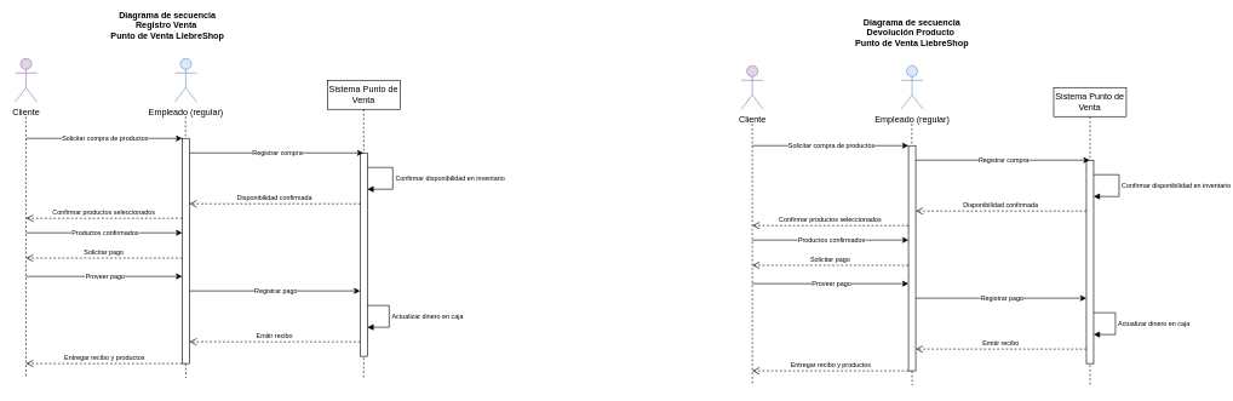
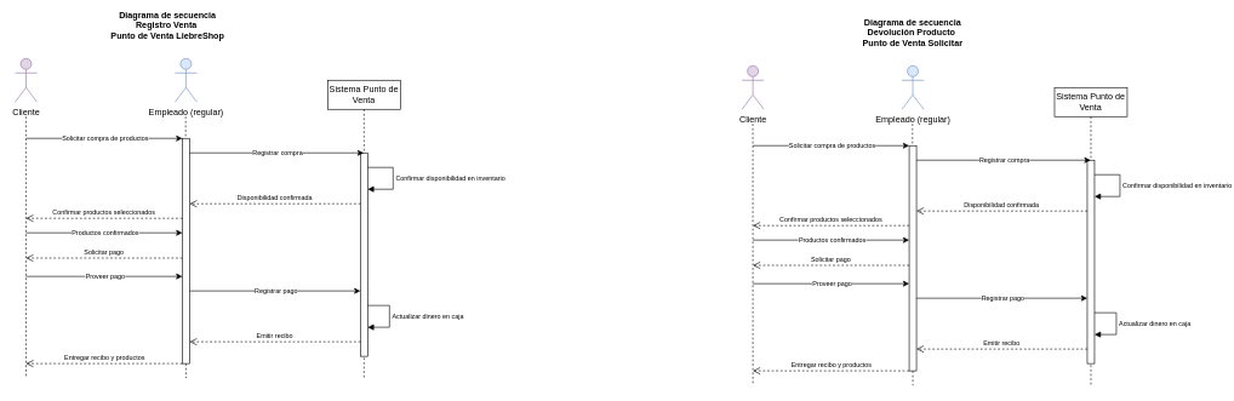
  <mxCell id="0" />
  <mxCell id="1" parent="0" />
  <mxCell id="2" value="Empleado (regular)" style="shape=umlActor;verticalLabelPosition=bottom;verticalAlign=top;html=1;fillColor=#dae8fc;strokeColor=#6c8ebf;" vertex="1" parent="1"><mxGeometry x="240" y="80" width="30" height="60" as="geometry" /></mxCell>
  <mxCell id="3" value="Cliente" style="shape=umlActor;verticalLabelPosition=bottom;verticalAlign=top;html=1;fillColor=#e1d5e7;strokeColor=#9673a6;" vertex="1" parent="1"><mxGeometry x="20" y="80" width="30" height="60" as="geometry" /></mxCell>
  <mxCell id="4" value="Sistema Punto de Venta" style="shape=umlLifeline;perimeter=lifelinePerimeter;whiteSpace=wrap;html=1;container=1;dropTarget=0;collapsible=0;recursiveResize=0;outlineConnect=0;portConstraint=eastwest;newEdgeStyle={&quot;curved&quot;:0,&quot;rounded&quot;:0};" vertex="1" parent="1"><mxGeometry x="450" y="110" width="100" height="410" as="geometry" /></mxCell>
  <mxCell id="5" value="" style="html=1;points=[[0,0,0,0,5],[0,1,0,0,-5],[1,0,0,0,5],[1,1,0,0,-5]];perimeter=orthogonalPerimeter;outlineConnect=0;targetShapes=umlLifeline;portConstraint=eastwest;newEdgeStyle={&quot;curved&quot;:0,&quot;rounded&quot;:0};" vertex="1" parent="4"><mxGeometry x="45" y="100" width="10" height="280" as="geometry" /></mxCell>
  <mxCell id="6" value="&lt;font style=&quot;font-size: 9px;&quot;&gt;Confirmar disponibilidad en inventario&lt;/font&gt;" style="html=1;align=left;spacingLeft=2;endArrow=block;rounded=0;edgeStyle=orthogonalEdgeStyle;curved=0;rounded=0;" edge="1" parent="4"><mxGeometry relative="1" as="geometry"><mxPoint x="55" y="119.998" as="sourcePoint" /><Array as="points"><mxPoint x="90" y="119.99" /><mxPoint x="90" y="149.99" /></Array><mxPoint x="55" y="149.99" as="targetPoint" /></mxGeometry></mxCell>
  <mxCell id="7" value="&lt;font style=&quot;font-size: 9px;&quot;&gt;Actualizar dinero en caja&lt;/font&gt;" style="html=1;align=left;spacingLeft=2;endArrow=block;rounded=0;edgeStyle=orthogonalEdgeStyle;curved=0;rounded=0;" edge="1" parent="4" source="5" target="5"><mxGeometry relative="1" as="geometry"><mxPoint x="60" y="310" as="sourcePoint" /><Array as="points"><mxPoint x="85" y="310" /><mxPoint x="85" y="340" /></Array><mxPoint x="60" y="340" as="targetPoint" /></mxGeometry></mxCell>
  <mxCell id="8" value="" style="endArrow=none;dashed=1;html=1;rounded=0;" edge="1" parent="1"><mxGeometry width="50" height="50" relative="1" as="geometry"><mxPoint x="34.9" y="160" as="sourcePoint" /><mxPoint x="35" y="520" as="targetPoint" /></mxGeometry></mxCell>
  <mxCell id="9" value="" style="endArrow=none;dashed=1;html=1;rounded=0;" edge="1" parent="1" source="13"><mxGeometry width="50" height="50" relative="1" as="geometry"><mxPoint x="254.58" y="160" as="sourcePoint" /><mxPoint x="255" y="520" as="targetPoint" /></mxGeometry></mxCell>
  <mxCell id="10" value="" style="endArrow=classic;html=1;rounded=0;" edge="1" parent="1" target="13"><mxGeometry relative="1" as="geometry"><mxPoint x="35" y="190" as="sourcePoint" /><mxPoint x="250" y="190" as="targetPoint" /></mxGeometry></mxCell>
  <mxCell id="11" value="Solicitar compra de productos" style="edgeLabel;resizable=0;html=1;;align=center;verticalAlign=middle;fontSize=9;" connectable="0" vertex="1" parent="10"><mxGeometry relative="1" as="geometry" /></mxCell>
  <mxCell id="12" value="" style="endArrow=none;dashed=1;html=1;rounded=0;" edge="1" parent="1" target="13"><mxGeometry width="50" height="50" relative="1" as="geometry"><mxPoint x="254.58" y="160" as="sourcePoint" /><mxPoint x="254.68" y="590" as="targetPoint" /></mxGeometry></mxCell>
  <mxCell id="13" value="" style="html=1;points=[[0,0,0,0,5],[0,1,0,0,-5],[1,0,0,0,5],[1,1,0,0,-5]];perimeter=orthogonalPerimeter;outlineConnect=0;targetShapes=umlLifeline;portConstraint=eastwest;newEdgeStyle={&quot;curved&quot;:0,&quot;rounded&quot;:0};" vertex="1" parent="1"><mxGeometry x="250" y="190" width="10" height="310" as="geometry" /></mxCell>
  <mxCell id="14" value="" style="endArrow=classic;html=1;rounded=0;" edge="1" parent="1" target="4"><mxGeometry relative="1" as="geometry"><mxPoint x="260" y="210" as="sourcePoint" /><mxPoint x="480" y="210" as="targetPoint" /></mxGeometry></mxCell>
  <mxCell id="15" value="Registrar compra" style="edgeLabel;resizable=0;html=1;;align=center;verticalAlign=middle;fontSize=9;" connectable="0" vertex="1" parent="14"><mxGeometry relative="1" as="geometry" /></mxCell>
  <mxCell id="16" value="&lt;font style=&quot;font-size: 9px;&quot;&gt;Confirmar productos seleccionados&lt;/font&gt;" style="html=1;verticalAlign=bottom;endArrow=open;dashed=1;endSize=8;curved=0;rounded=0;" edge="1" parent="1"><mxGeometry relative="1" as="geometry"><mxPoint x="250" y="300" as="sourcePoint" /><mxPoint x="35" y="300" as="targetPoint" /></mxGeometry></mxCell>
  <mxCell id="17" value="&lt;font style=&quot;font-size: 9px;&quot;&gt;Disponibilidad confirmada&lt;/font&gt;" style="html=1;verticalAlign=bottom;endArrow=open;dashed=1;endSize=8;curved=0;rounded=0;entryX=0.994;entryY=0.604;entryDx=0;entryDy=0;entryPerimeter=0;" edge="1" parent="1"><mxGeometry x="-0.0" relative="1" as="geometry"><mxPoint x="495.06" y="280" as="sourcePoint" /><mxPoint x="260" y="280" as="targetPoint" /><mxPoint as="offset" /></mxGeometry></mxCell>
  <mxCell id="18" value="" style="endArrow=classic;html=1;rounded=0;" edge="1" parent="1"><mxGeometry relative="1" as="geometry"><mxPoint x="35" y="320" as="sourcePoint" /><mxPoint x="250" y="320" as="targetPoint" /></mxGeometry></mxCell>
  <mxCell id="19" value="Productos confirmados" style="edgeLabel;resizable=0;html=1;;align=center;verticalAlign=middle;fontSize=9;" connectable="0" vertex="1" parent="18"><mxGeometry relative="1" as="geometry" /></mxCell>
  <mxCell id="20" value="&lt;font style=&quot;font-size: 9px;&quot;&gt;Solicitar pago&lt;/font&gt;" style="html=1;verticalAlign=bottom;endArrow=open;dashed=1;endSize=8;curved=0;rounded=0;" edge="1" parent="1"><mxGeometry relative="1" as="geometry"><mxPoint x="250" y="354.76" as="sourcePoint" /><mxPoint x="35" y="354.76" as="targetPoint" /></mxGeometry></mxCell>
  <mxCell id="21" value="" style="endArrow=classic;html=1;rounded=0;" edge="1" parent="1"><mxGeometry relative="1" as="geometry"><mxPoint x="35" y="380" as="sourcePoint" /><mxPoint x="250" y="380" as="targetPoint" /></mxGeometry></mxCell>
  <mxCell id="22" value="Proveer pago" style="edgeLabel;resizable=0;html=1;;align=center;verticalAlign=middle;fontSize=9;" connectable="0" vertex="1" parent="21"><mxGeometry relative="1" as="geometry" /></mxCell>
  <mxCell id="23" value="" style="endArrow=classic;html=1;rounded=0;" edge="1" parent="1" target="5"><mxGeometry relative="1" as="geometry"><mxPoint x="260" y="400" as="sourcePoint" /><mxPoint x="490" y="400" as="targetPoint" /></mxGeometry></mxCell>
  <mxCell id="24" value="Registrar pago" style="edgeLabel;resizable=0;html=1;;align=center;verticalAlign=middle;fontSize=9;" connectable="0" vertex="1" parent="23"><mxGeometry relative="1" as="geometry" /></mxCell>
  <mxCell id="25" value="&lt;font style=&quot;font-size: 9px;&quot;&gt;Emitir recibo&lt;/font&gt;" style="html=1;verticalAlign=bottom;endArrow=open;dashed=1;endSize=8;curved=0;rounded=0;" edge="1" parent="1" target="13"><mxGeometry relative="1" as="geometry"><mxPoint x="495" y="470" as="sourcePoint" /><mxPoint x="280" y="470" as="targetPoint" /></mxGeometry></mxCell>
  <mxCell id="26" value="&lt;font style=&quot;font-size: 9px;&quot;&gt;Entregar recibo y productos&lt;/font&gt;" style="html=1;verticalAlign=bottom;endArrow=open;dashed=1;endSize=8;curved=0;rounded=0;exitX=-0.015;exitY=1;exitDx=0;exitDy=0;exitPerimeter=0;" edge="1" parent="1" source="13"><mxGeometry relative="1" as="geometry"><mxPoint x="250" y="490" as="sourcePoint" /><mxPoint x="35" y="500" as="targetPoint" /></mxGeometry></mxCell>
  <mxCell id="27" value="Diagrama de secuencia Registro Venta&amp;nbsp;&lt;div&gt;Punto de Venta LiebreShop&lt;/div&gt;" style="text;html=1;align=center;verticalAlign=middle;whiteSpace=wrap;rounded=0;fontStyle=1" vertex="1" parent="1"><mxGeometry x="145" y="20" width="170" height="30" as="geometry" /></mxCell>
  <mxCell id="28" value="Empleado (regular)" style="shape=umlActor;verticalLabelPosition=bottom;verticalAlign=top;html=1;fillColor=#dae8fc;strokeColor=#6c8ebf;" vertex="1" parent="1"><mxGeometry x="1240" y="90" width="30" height="60" as="geometry" /></mxCell>
  <mxCell id="29" value="Cliente" style="shape=umlActor;verticalLabelPosition=bottom;verticalAlign=top;html=1;fillColor=#e1d5e7;strokeColor=#9673a6;" vertex="1" parent="1"><mxGeometry x="1020" y="90" width="30" height="60" as="geometry" /></mxCell>
  <mxCell id="30" value="Sistema Punto de Venta" style="shape=umlLifeline;perimeter=lifelinePerimeter;whiteSpace=wrap;html=1;container=1;dropTarget=0;collapsible=0;recursiveResize=0;outlineConnect=0;portConstraint=eastwest;newEdgeStyle={&quot;curved&quot;:0,&quot;rounded&quot;:0};" vertex="1" parent="1"><mxGeometry x="1450" y="120" width="100" height="410" as="geometry" /></mxCell>
  <mxCell id="31" value="" style="html=1;points=[[0,0,0,0,5],[0,1,0,0,-5],[1,0,0,0,5],[1,1,0,0,-5]];perimeter=orthogonalPerimeter;outlineConnect=0;targetShapes=umlLifeline;portConstraint=eastwest;newEdgeStyle={&quot;curved&quot;:0,&quot;rounded&quot;:0};" vertex="1" parent="30"><mxGeometry x="45" y="100" width="10" height="280" as="geometry" /></mxCell>
  <mxCell id="32" value="&lt;font style=&quot;font-size: 9px;&quot;&gt;Confirmar disponibilidad en inventario&lt;/font&gt;" style="html=1;align=left;spacingLeft=2;endArrow=block;rounded=0;edgeStyle=orthogonalEdgeStyle;curved=0;rounded=0;" edge="1" parent="30"><mxGeometry relative="1" as="geometry"><mxPoint x="55" y="119.998" as="sourcePoint" /><Array as="points"><mxPoint x="90" y="119.99" /><mxPoint x="90" y="149.99" /></Array><mxPoint x="55" y="149.99" as="targetPoint" /></mxGeometry></mxCell>
  <mxCell id="33" value="&lt;font style=&quot;font-size: 9px;&quot;&gt;Actualizar dinero en caja&lt;/font&gt;" style="html=1;align=left;spacingLeft=2;endArrow=block;rounded=0;edgeStyle=orthogonalEdgeStyle;curved=0;rounded=0;" edge="1" parent="30" source="31" target="31"><mxGeometry relative="1" as="geometry"><mxPoint x="60" y="310" as="sourcePoint" /><Array as="points"><mxPoint x="85" y="310" /><mxPoint x="85" y="340" /></Array><mxPoint x="60" y="340" as="targetPoint" /></mxGeometry></mxCell>
  <mxCell id="34" value="" style="endArrow=none;dashed=1;html=1;rounded=0;" edge="1" parent="1"><mxGeometry width="50" height="50" relative="1" as="geometry"><mxPoint x="1034.9" y="170" as="sourcePoint" /><mxPoint x="1035" y="530" as="targetPoint" /></mxGeometry></mxCell>
  <mxCell id="35" value="" style="endArrow=none;dashed=1;html=1;rounded=0;" edge="1" parent="1" source="39"><mxGeometry width="50" height="50" relative="1" as="geometry"><mxPoint x="1254.58" y="170" as="sourcePoint" /><mxPoint x="1255" y="530" as="targetPoint" /></mxGeometry></mxCell>
  <mxCell id="36" value="" style="endArrow=classic;html=1;rounded=0;" edge="1" parent="1" target="39"><mxGeometry relative="1" as="geometry"><mxPoint x="1035" y="200" as="sourcePoint" /><mxPoint x="1250" y="200" as="targetPoint" /></mxGeometry></mxCell>
  <mxCell id="37" value="Solicitar compra de productos" style="edgeLabel;resizable=0;html=1;;align=center;verticalAlign=middle;fontSize=9;" connectable="0" vertex="1" parent="36"><mxGeometry relative="1" as="geometry" /></mxCell>
  <mxCell id="38" value="" style="endArrow=none;dashed=1;html=1;rounded=0;" edge="1" parent="1" target="39"><mxGeometry width="50" height="50" relative="1" as="geometry"><mxPoint x="1254.58" y="170" as="sourcePoint" /><mxPoint x="1254.68" y="600" as="targetPoint" /></mxGeometry></mxCell>
  <mxCell id="39" value="" style="html=1;points=[[0,0,0,0,5],[0,1,0,0,-5],[1,0,0,0,5],[1,1,0,0,-5]];perimeter=orthogonalPerimeter;outlineConnect=0;targetShapes=umlLifeline;portConstraint=eastwest;newEdgeStyle={&quot;curved&quot;:0,&quot;rounded&quot;:0};" vertex="1" parent="1"><mxGeometry x="1250" y="200" width="10" height="310" as="geometry" /></mxCell>
  <mxCell id="40" value="" style="endArrow=classic;html=1;rounded=0;" edge="1" parent="1" target="30"><mxGeometry relative="1" as="geometry"><mxPoint x="1260" y="220" as="sourcePoint" /><mxPoint x="1480" y="220" as="targetPoint" /></mxGeometry></mxCell>
  <mxCell id="41" value="Registrar compra" style="edgeLabel;resizable=0;html=1;;align=center;verticalAlign=middle;fontSize=9;" connectable="0" vertex="1" parent="40"><mxGeometry relative="1" as="geometry" /></mxCell>
  <mxCell id="42" value="&lt;font style=&quot;font-size: 9px;&quot;&gt;Confirmar productos seleccionados&lt;/font&gt;" style="html=1;verticalAlign=bottom;endArrow=open;dashed=1;endSize=8;curved=0;rounded=0;" edge="1" parent="1"><mxGeometry relative="1" as="geometry"><mxPoint x="1250" y="310" as="sourcePoint" /><mxPoint x="1035" y="310" as="targetPoint" /></mxGeometry></mxCell>
  <mxCell id="43" value="&lt;font style=&quot;font-size: 9px;&quot;&gt;Disponibilidad confirmada&lt;/font&gt;" style="html=1;verticalAlign=bottom;endArrow=open;dashed=1;endSize=8;curved=0;rounded=0;entryX=0.994;entryY=0.604;entryDx=0;entryDy=0;entryPerimeter=0;" edge="1" parent="1"><mxGeometry x="-0.0" relative="1" as="geometry"><mxPoint x="1495.06" y="290" as="sourcePoint" /><mxPoint x="1260" y="290" as="targetPoint" /><mxPoint as="offset" /></mxGeometry></mxCell>
  <mxCell id="44" value="" style="endArrow=classic;html=1;rounded=0;" edge="1" parent="1"><mxGeometry relative="1" as="geometry"><mxPoint x="1035" y="330" as="sourcePoint" /><mxPoint x="1250" y="330" as="targetPoint" /></mxGeometry></mxCell>
  <mxCell id="45" value="Productos confirmados" style="edgeLabel;resizable=0;html=1;;align=center;verticalAlign=middle;fontSize=9;" connectable="0" vertex="1" parent="44"><mxGeometry relative="1" as="geometry" /></mxCell>
  <mxCell id="46" value="&lt;font style=&quot;font-size: 9px;&quot;&gt;Solicitar pago&lt;/font&gt;" style="html=1;verticalAlign=bottom;endArrow=open;dashed=1;endSize=8;curved=0;rounded=0;" edge="1" parent="1"><mxGeometry relative="1" as="geometry"><mxPoint x="1250" y="364.76" as="sourcePoint" /><mxPoint x="1035" y="364.76" as="targetPoint" /></mxGeometry></mxCell>
  <mxCell id="47" value="" style="endArrow=classic;html=1;rounded=0;" edge="1" parent="1"><mxGeometry relative="1" as="geometry"><mxPoint x="1035" y="390" as="sourcePoint" /><mxPoint x="1250" y="390" as="targetPoint" /></mxGeometry></mxCell>
  <mxCell id="48" value="Proveer pago" style="edgeLabel;resizable=0;html=1;;align=center;verticalAlign=middle;fontSize=9;" connectable="0" vertex="1" parent="47"><mxGeometry relative="1" as="geometry" /></mxCell>
  <mxCell id="49" value="" style="endArrow=classic;html=1;rounded=0;" edge="1" parent="1" target="31"><mxGeometry relative="1" as="geometry"><mxPoint x="1260" y="410" as="sourcePoint" /><mxPoint x="1490" y="410" as="targetPoint" /></mxGeometry></mxCell>
  <mxCell id="50" value="Registrar pago" style="edgeLabel;resizable=0;html=1;;align=center;verticalAlign=middle;fontSize=9;" connectable="0" vertex="1" parent="49"><mxGeometry relative="1" as="geometry" /></mxCell>
  <mxCell id="51" value="&lt;font style=&quot;font-size: 9px;&quot;&gt;Emitir recibo&lt;/font&gt;" style="html=1;verticalAlign=bottom;endArrow=open;dashed=1;endSize=8;curved=0;rounded=0;" edge="1" parent="1" target="39"><mxGeometry relative="1" as="geometry"><mxPoint x="1495" y="480" as="sourcePoint" /><mxPoint x="1280" y="480" as="targetPoint" /></mxGeometry></mxCell>
  <mxCell id="52" value="&lt;font style=&quot;font-size: 9px;&quot;&gt;Entregar recibo y productos&lt;/font&gt;" style="html=1;verticalAlign=bottom;endArrow=open;dashed=1;endSize=8;curved=0;rounded=0;exitX=-0.015;exitY=1;exitDx=0;exitDy=0;exitPerimeter=0;" edge="1" parent="1" source="39"><mxGeometry relative="1" as="geometry"><mxPoint x="1250" y="500" as="sourcePoint" /><mxPoint x="1035" y="510" as="targetPoint" /></mxGeometry></mxCell>
- <mxCell id="53" value="Diagrama de secuencia Devolución Producto&amp;nbsp;&lt;div&gt;Punto de Venta LiebreShop&lt;/div&gt;" style="text;html=1;align=center;verticalAlign=middle;whiteSpace=wrap;rounded=0;fontStyle=1" vertex="1" parent="1"><mxGeometry x="1170" y="30" width="170" height="30" as="geometry" /></mxCell>
+ <mxCell id="53" value="Diagrama de secuencia Devolución Producto&amp;nbsp;&lt;div&gt;Punto de Venta Solicitar&lt;/div&gt;" style="text;html=1;align=center;verticalAlign=middle;whiteSpace=wrap;rounded=0;fontStyle=1" vertex="1" parent="1"><mxGeometry x="1170" y="30" width="170" height="30" as="geometry" /></mxCell>
